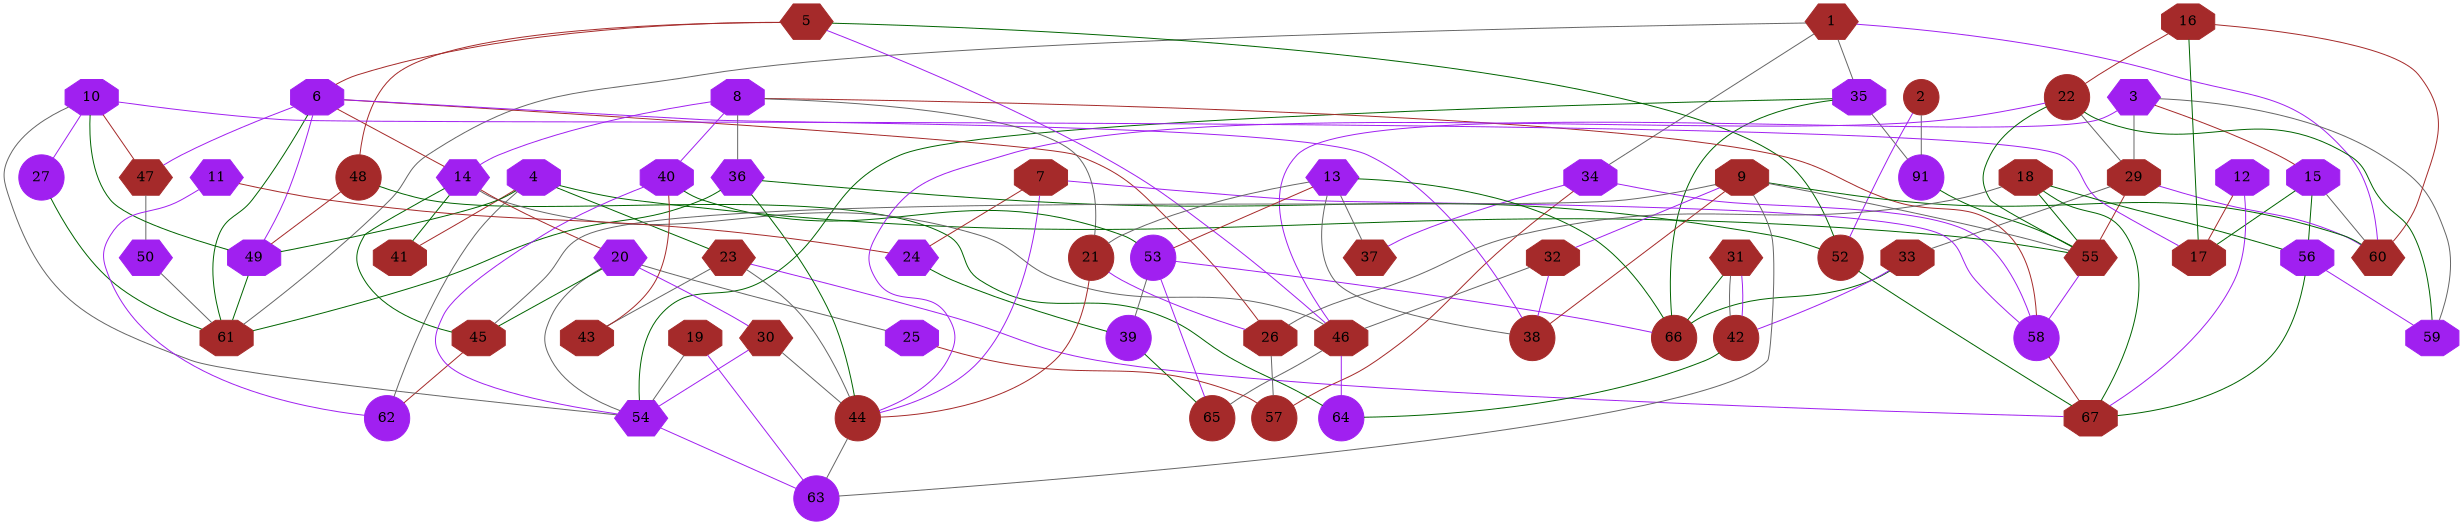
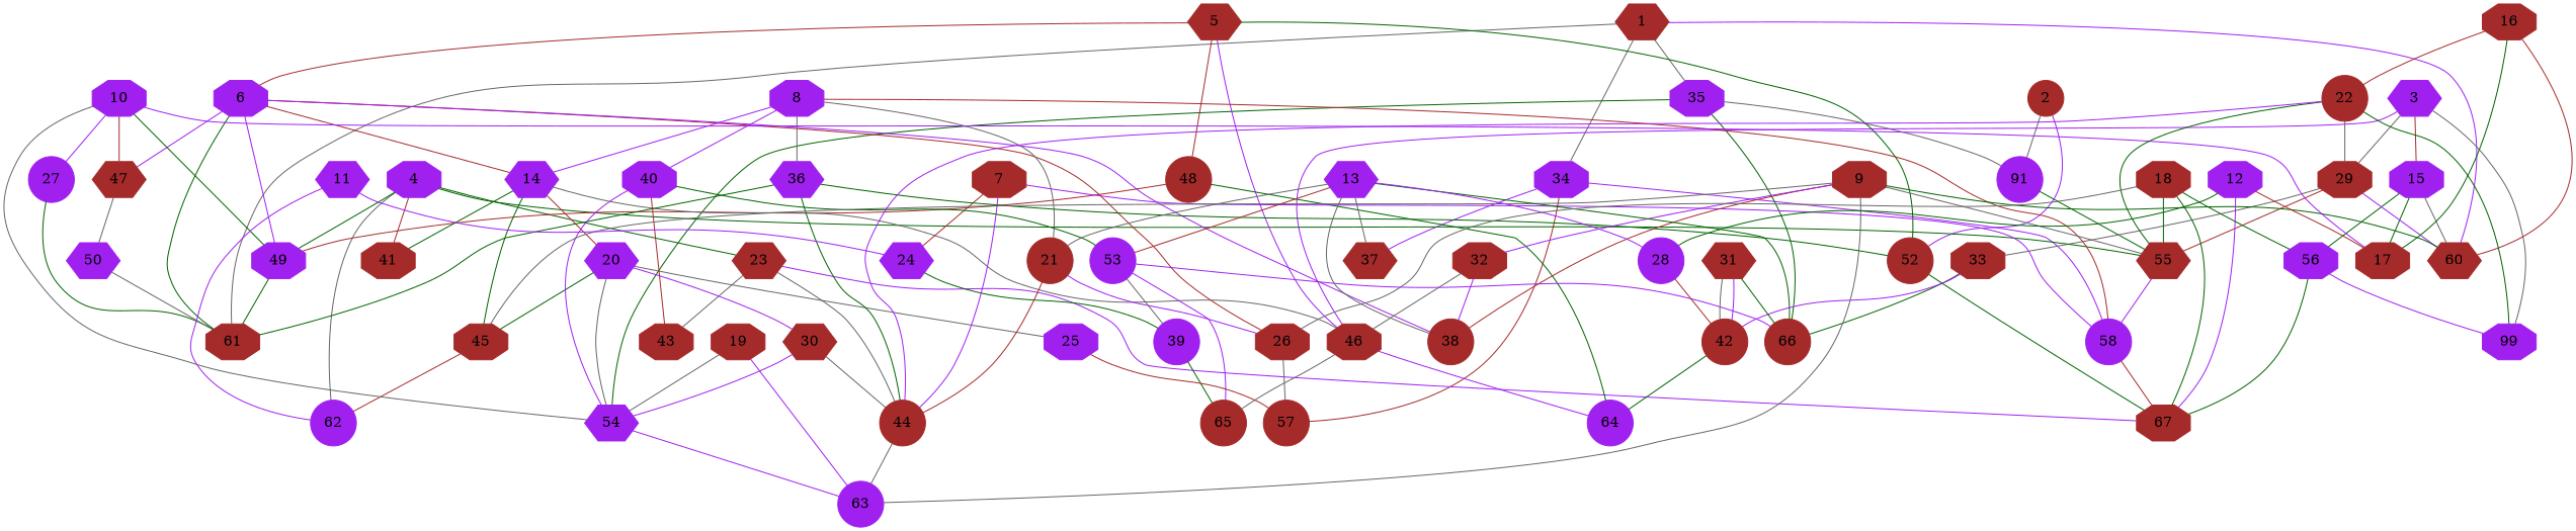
  graph {
    node [color=brown shape=octagon style=filled]
    edge [color=darkgreen]
    1 [shape=hexagon]
    34 [color=purple]
    35 [color=purple]
    60 [shape=hexagon]
    61
    58 [color=purple shape=circle]
    37 [shape=hexagon]
    57 [shape=circle]
    n9 [color=purple label=91 shape=circle]
    54 [color=purple shape=hexagon]
    66 [shape=circle]
    2 [shape=circle]
    52 [shape=circle]
    55 [shape=hexagon]
    67
    3 [color=purple shape=hexagon]
    15 [color=purple]
    29
    46
-   59 [color=purple]
+   59 [color=purple label=99]
    17
    56 [color=purple]
    33
    65 [shape=circle]
    64 [color=purple shape=circle]
    4 [color=purple]
    23 [shape=hexagon]
    41
    62 [color=purple shape=circle]
    49 [color=purple]
    44 [shape=circle]
    43
    27 [color=purple shape=circle]
    5 [shape=hexagon]
    6 [color=purple]
    48 [shape=circle]
    14 [color=purple shape=hexagon]
    26
    38 [shape=circle]
    47 [shape=hexagon]
    45
    20 [color=purple shape=hexagon]
    50 [color=purple shape=hexagon]
    24 [color=purple shape=hexagon]
    7
    39 [color=purple shape=circle]
    63 [color=purple shape=circle]
    8 [color=purple]
    21 [shape=circle]
    36 [color=purple shape=hexagon]
    40 [color=purple]
    53 [color=purple shape=circle]
    9
    32
    10 [color=purple]
    11 [color=purple shape=hexagon]
    12 [color=purple]
+   28 [color=purple shape=circle]
    42 [shape=circle]
    13 [color=purple shape=hexagon]
    25 [color=purple]
    30 [shape=hexagon]
    16
    22 [shape=circle]
    18
    19
    31 [shape=hexagon]
    1 -- 34 [color=gray40]
    1 -- 35 [color=gray40]
    1 -- 60 [color=purple]
    1 -- 61 [color=gray40]
    34 -- 58 [color=purple]
    34 -- 37 [color=purple]
    34 -- 57 [color=brown]
    35 -- n9 [color=gray40]
    35 -- 54
    35 -- 66
    58 -- 67 [color=brown]
    n9 -- 55
    54 -- 63 [color=purple]
    2 -- n9 [color=gray40]
    2 -- 52 [color=purple]
    52 -- 67
    55 -- 58 [color=purple]
    3 -- 15 [color=brown]
    3 -- 29 [color=gray40]
    3 -- 46 [color=purple]
    3 -- 59 [color=gray40]
    15 -- 60 [color=gray40]
    15 -- 17
    15 -- 56
    29 -- 60 [color=purple]
    29 -- 55 [color=brown]
    29 -- 33 [color=gray40]
    46 -- 65 [color=gray40]
    46 -- 64 [color=purple]
    56 -- 67
    56 -- 59 [color=purple]
    33 -- 66
    33 -- 42 [color=purple]
    4 -- 55
    4 -- 23
    4 -- 41 [color=brown]
    4 -- 62 [color=gray40]
    4 -- 49
    23 -- 67 [color=purple]
    23 -- 44 [color=gray40]
    23 -- 43 [color=gray40]
    49 -- 61
    44 -- 63 [color=gray40]
    27 -- 61
    5 -- 52
    5 -- 46 [color=purple]
    5 -- 6 [color=brown]
    5 -- 48 [color=brown]
    6 -- 61
    6 -- 49 [color=purple]
    6 -- 14 [color=brown]
    6 -- 26 [color=brown]
    6 -- 38 [color=purple]
    6 -- 47 [color=purple]
    48 -- 64
    48 -- 49 [color=brown]
    14 -- 46 [color=gray40]
    14 -- 41
    14 -- 45
    14 -- 20 [color=brown]
    26 -- 57 [color=gray40]
    47 -- 50 [color=gray40]
    45 -- 62 [color=brown]
    20 -- 54 [color=gray40]
    20 -- 45
    20 -- 25 [color=gray40]
    20 -- 30 [color=purple]
    50 -- 61 [color=gray40]
    24 -- 39
    7 -- 58 [color=purple]
    7 -- 44 [color=purple]
    7 -- 24 [color=brown]
    39 -- 65
    8 -- 58 [color=brown]
    8 -- 14 [color=purple]
    8 -- 21 [color=gray40]
    8 -- 36 [color=gray40]
    8 -- 40 [color=purple]
    21 -- 44 [color=brown]
    21 -- 26 [color=purple]
    36 -- 61
    36 -- 52
    36 -- 44
    40 -- 54 [color=purple]
    40 -- 43 [color=brown]
    40 -- 53
    53 -- 66 [color=purple]
    53 -- 65 [color=purple]
    53 -- 39 [color=gray40]
    9 -- 60
    9 -- 55 [color=gray40]
    9 -- 38 [color=brown]
    9 -- 45 [color=gray40]
    9 -- 63 [color=gray40]
    9 -- 32 [color=purple]
    32 -- 46 [color=gray40]
    32 -- 38 [color=purple]
    10 -- 54 [color=gray40]
    10 -- 17 [color=purple]
    10 -- 49
    10 -- 27 [color=purple]
    10 -- 47 [color=brown]
    11 -- 62 [color=purple]
-   11 -- 24 [color=brown]
+   11 -- 24 [color=purple]
    12 -- 67 [color=purple]
    12 -- 17 [color=brown]
+   12 -- 28
+   28 -- 42 [color=brown]
    42 -- 64
    13 -- 37 [color=gray40]
    13 -- 66
    13 -- 38 [color=gray40]
    13 -- 21 [color=gray40]
    13 -- 53 [color=brown]
+   13 -- 28 [color=purple]
    25 -- 57 [color=brown]
    30 -- 54 [color=purple]
    30 -- 44 [color=gray40]
    16 -- 60 [color=brown]
    16 -- 17
    16 -- 22 [color=brown]
    22 -- 55
    22 -- 29 [color=gray40]
    22 -- 59
    22 -- 44 [color=purple]
    18 -- 55
    18 -- 67
    18 -- 56
    18 -- 26 [color=gray40]
    19 -- 54 [color=gray40]
    19 -- 63 [color=purple]
    31 -- 66
    31 -- 42 [color=gray40]
    31 -- 42 [color=purple]
  }
